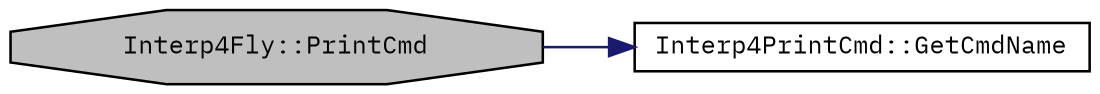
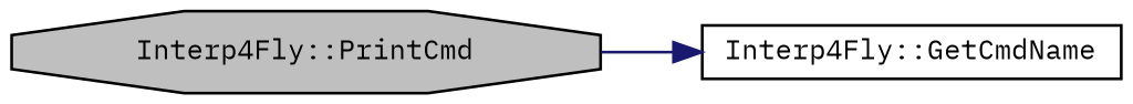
  digraph {
    rankdir=LR
    fontname="IBM Plex Mono"
    node [color=black fontname="IBM Plex Mono" fontsize=10 style=filled]
    n1 [fillcolor=grey75 fontcolor=black height=0.2 label="Interp4Fly::PrintCmd" shape=octagon width=0.4]
-   n2 [fillcolor=white height=0.2 label="Interp4PrintCmd::GetCmdName" shape=box width=0.4]
+   n2 [fillcolor=white height=0.2 label="Interp4Fly::GetCmdName" shape=box width=0.4]
    n1 -> n2 [color=midnightblue fontname="IBM Plex Mono" fontsize=10 labelfontname=FreeSans labelfontsize=10 style=solid]
  }
